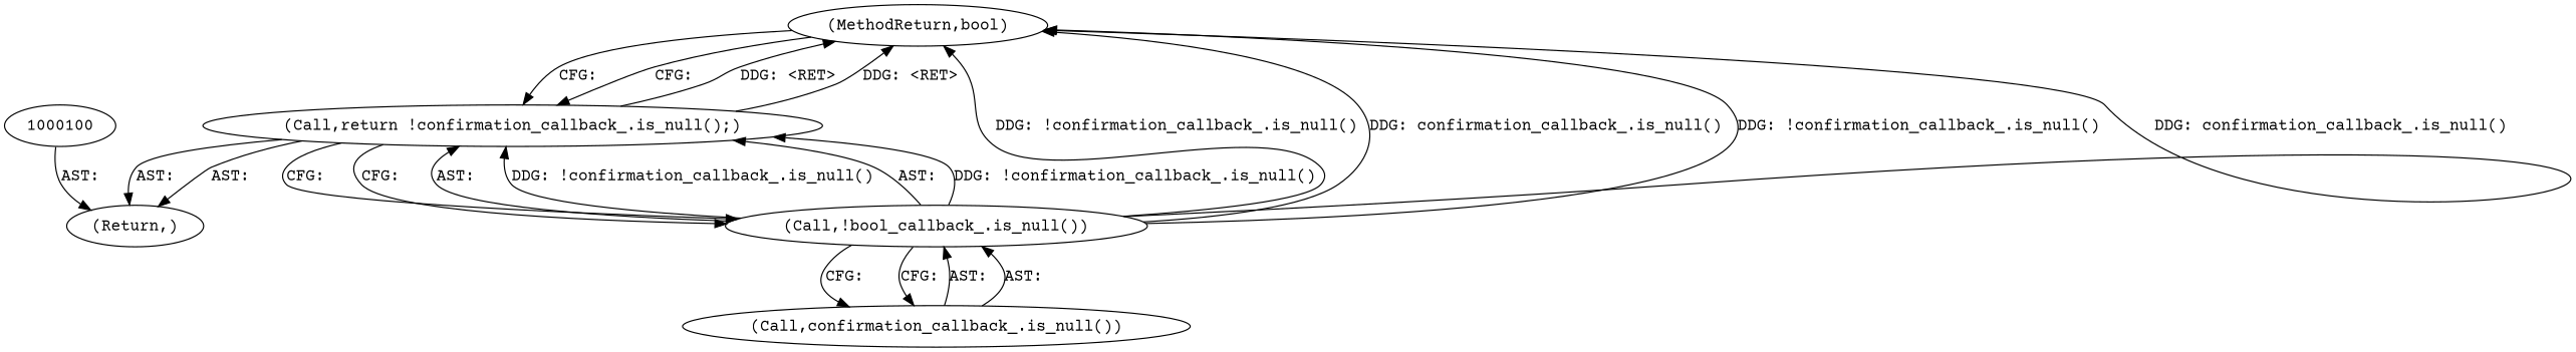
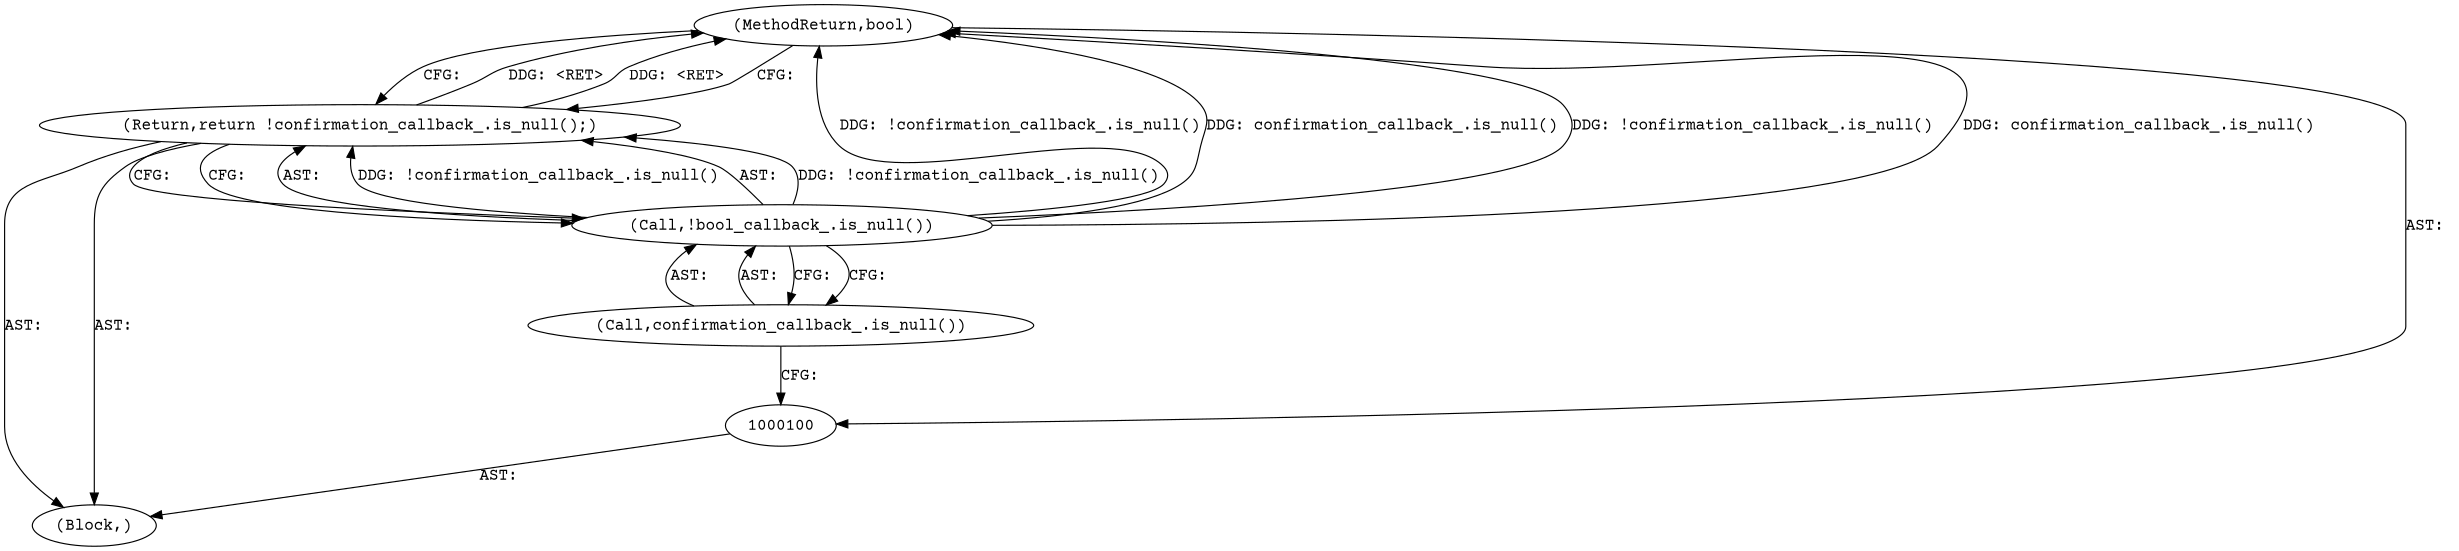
  digraph {
    fontname="Courier Prime"
    node [fontname="Courier Prime"]
    edge [fontname="Courier Prime"]
    n1 [label="(MethodReturn,bool)"]
-   n2 [label="(Call,return !confirmation_callback_.is_null();)"]
+   n2 [label="(Return,return !confirmation_callback_.is_null();)"]
    1000100
-   n4 [label="(Return,)"]
+   n4 [label="(Block,)"]
    n5 [label="(Call,!bool_callback_.is_null())"]
    n6 [label="(Call,confirmation_callback_.is_null())"]
    n1 -> n2 [label="CFG: "]
    n1 -> n2 [label="CFG: "]
+   n1 -> 1000100 [label="AST: "]
    n2 -> n1 [label="DDG: <RET>"]
    n2 -> n1 [label="DDG: <RET>"]
    n2 -> n4 [label="AST: "]
    n2 -> n4 [label="AST: "]
    n2 -> n5 [label="CFG: "]
    n2 -> n5 [label="CFG: "]
    1000100 -> n4 [label="AST: "]
    n5 -> n1 [label="DDG: !confirmation_callback_.is_null()"]
    n5 -> n1 [label="DDG: confirmation_callback_.is_null()"]
    n5 -> n1 [label="DDG: !confirmation_callback_.is_null()"]
    n5 -> n1 [label="DDG: confirmation_callback_.is_null()"]
    n5 -> n2 [label="AST: "]
    n5 -> n2 [label="DDG: !confirmation_callback_.is_null()"]
    n5 -> n2 [label="AST: "]
    n5 -> n2 [label="DDG: !confirmation_callback_.is_null()"]
    n5 -> n6 [label="CFG: "]
    n5 -> n6 [label="CFG: "]
+   n6 -> 1000100 [label="CFG: "]
    n6 -> n5 [label="AST: "]
    n6 -> n5 [label="AST: "]
  }
